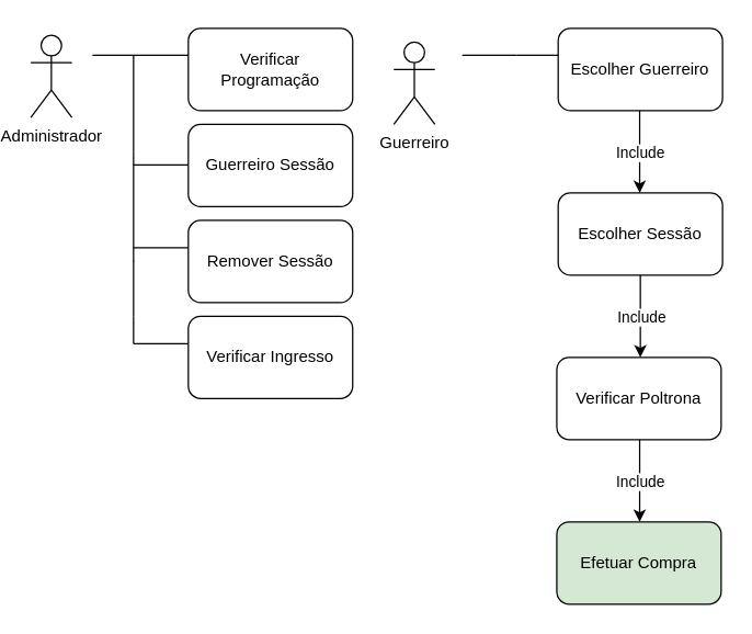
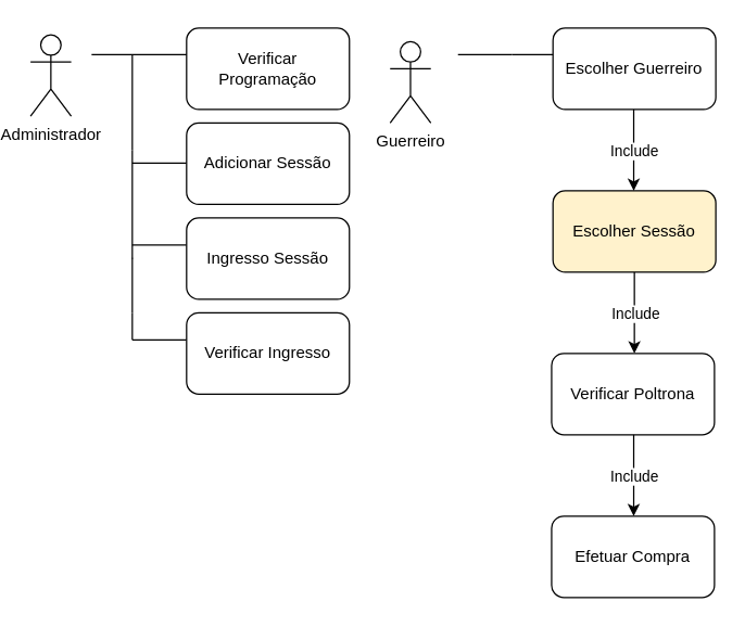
  <mxCell id="0" />
  <mxCell id="1" parent="0" />
  <mxCell id="2" value="Administrador" style="shape=umlActor;verticalLabelPosition=bottom;verticalAlign=top;html=1;outlineConnect=0;" vertex="1" parent="1"><mxGeometry x="20" y="25" width="30" height="60" as="geometry" /></mxCell>
  <mxCell id="3" value="Guerreiro" style="shape=umlActor;verticalLabelPosition=bottom;verticalAlign=top;html=1;outlineConnect=0;" vertex="1" parent="1"><mxGeometry x="285" y="30" width="30" height="60" as="geometry" /></mxCell>
  <mxCell id="4" value="Verificar Programação" style="rounded=1;whiteSpace=wrap;html=1;" vertex="1" parent="1"><mxGeometry x="135" y="20" width="120" height="60" as="geometry" /></mxCell>
  <mxCell id="5" value="" style="endArrow=none;html=1;" edge="1" parent="1"><mxGeometry width="50" height="50" relative="1" as="geometry"><mxPoint x="65" y="39.5" as="sourcePoint" /><mxPoint x="135" y="39.5" as="targetPoint" /></mxGeometry></mxCell>
  <mxCell id="6" value="" style="endArrow=none;html=1;" edge="1" parent="1"><mxGeometry width="50" height="50" relative="1" as="geometry"><mxPoint x="95" y="39.5" as="sourcePoint" /><mxPoint x="95" y="110" as="targetPoint" /><Array as="points"><mxPoint x="95" y="70" /></Array></mxGeometry></mxCell>
  <mxCell id="7" value="" style="endArrow=none;html=1;" edge="1" parent="1"><mxGeometry width="50" height="50" relative="1" as="geometry"><mxPoint x="95" y="160" as="sourcePoint" /><mxPoint x="95" y="110" as="targetPoint" /></mxGeometry></mxCell>
  <mxCell id="8" value="" style="endArrow=none;html=1;" edge="1" parent="1"><mxGeometry width="50" height="50" relative="1" as="geometry"><mxPoint x="95" y="119.5" as="sourcePoint" /><mxPoint x="135" y="119.5" as="targetPoint" /></mxGeometry></mxCell>
- <mxCell id="9" value="Guerreiro Sessão" style="rounded=1;whiteSpace=wrap;html=1;" vertex="1" parent="1"><mxGeometry x="135" y="90" width="120" height="60" as="geometry" /></mxCell>
+ <mxCell id="9" value="Adicionar Sessão" style="rounded=1;whiteSpace=wrap;html=1;" vertex="1" parent="1"><mxGeometry x="135" y="90" width="120" height="60" as="geometry" /></mxCell>
  <mxCell id="10" value="" style="endArrow=none;html=1;" edge="1" parent="1"><mxGeometry width="50" height="50" relative="1" as="geometry"><mxPoint x="95" y="160" as="sourcePoint" /><mxPoint x="95" y="190" as="targetPoint" /></mxGeometry></mxCell>
  <mxCell id="11" value="" style="endArrow=none;html=1;" edge="1" parent="1"><mxGeometry width="50" height="50" relative="1" as="geometry"><mxPoint x="95" y="180" as="sourcePoint" /><mxPoint x="135" y="180" as="targetPoint" /></mxGeometry></mxCell>
- <mxCell id="12" value="Remover Sessão" style="rounded=1;whiteSpace=wrap;html=1;" vertex="1" parent="1"><mxGeometry x="135" y="160" width="120" height="60" as="geometry" /></mxCell>
+ <mxCell id="12" value="Ingresso Sessão" style="rounded=1;whiteSpace=wrap;html=1;" vertex="1" parent="1"><mxGeometry x="135" y="160" width="120" height="60" as="geometry" /></mxCell>
  <mxCell id="13" value="" style="endArrow=none;html=1;" edge="1" parent="1"><mxGeometry width="50" height="50" relative="1" as="geometry"><mxPoint x="95" y="189.5" as="sourcePoint" /><mxPoint x="95" y="230" as="targetPoint" /></mxGeometry></mxCell>
  <mxCell id="14" value="" style="endArrow=none;html=1;" edge="1" parent="1"><mxGeometry width="50" height="50" relative="1" as="geometry"><mxPoint x="95" y="230" as="sourcePoint" /><mxPoint x="95" y="250" as="targetPoint" /></mxGeometry></mxCell>
  <mxCell id="15" value="" style="endArrow=none;html=1;" edge="1" parent="1"><mxGeometry width="50" height="50" relative="1" as="geometry"><mxPoint x="95" y="250" as="sourcePoint" /><mxPoint x="135" y="250" as="targetPoint" /></mxGeometry></mxCell>
  <mxCell id="16" value="Verificar Ingresso" style="rounded=1;whiteSpace=wrap;html=1;" vertex="1" parent="1"><mxGeometry x="135" y="230" width="120" height="60" as="geometry" /></mxCell>
  <mxCell id="17" value="" style="endArrow=none;html=1;" edge="1" parent="1"><mxGeometry width="50" height="50" relative="1" as="geometry"><mxPoint x="335" y="39.5" as="sourcePoint" /><mxPoint x="375" y="39.5" as="targetPoint" /></mxGeometry></mxCell>
  <mxCell id="18" value="" style="endArrow=none;html=1;" edge="1" parent="1"><mxGeometry width="50" height="50" relative="1" as="geometry"><mxPoint x="375" y="39.5" as="sourcePoint" /><mxPoint x="415" y="39.5" as="targetPoint" /></mxGeometry></mxCell>
  <mxCell id="19" value="Escolher Guerreiro" style="rounded=1;whiteSpace=wrap;html=1;" vertex="1" parent="1"><mxGeometry x="405" y="20" width="120" height="60" as="geometry" /></mxCell>
  <mxCell id="20" value="" style="endArrow=classic;html=1;" edge="1" parent="1"><mxGeometry relative="1" as="geometry"><mxPoint x="464.5" y="80" as="sourcePoint" /><mxPoint x="464.5" y="140" as="targetPoint" /></mxGeometry></mxCell>
  <mxCell id="21" value="Include" style="edgeLabel;resizable=0;html=1;align=center;verticalAlign=middle;" connectable="0" vertex="1" parent="20"><mxGeometry relative="1" as="geometry" /></mxCell>
- <mxCell id="22" value="Escolher Sessão" style="rounded=1;whiteSpace=wrap;html=1;" vertex="1" parent="1"><mxGeometry x="405" y="140" width="120" height="60" as="geometry" /></mxCell>
+ <mxCell id="22" value="Escolher Sessão" style="rounded=1;whiteSpace=wrap;html=1;fillColor=#fff2cc;" vertex="1" parent="1"><mxGeometry x="405" y="140" width="120" height="60" as="geometry" /></mxCell>
  <mxCell id="23" value="" style="endArrow=classic;html=1;" edge="1" parent="1"><mxGeometry relative="1" as="geometry"><mxPoint x="465" y="200" as="sourcePoint" /><mxPoint x="465" y="260" as="targetPoint" /></mxGeometry></mxCell>
  <mxCell id="24" value="Include" style="edgeLabel;resizable=0;html=1;align=center;verticalAlign=middle;" connectable="0" vertex="1" parent="23"><mxGeometry relative="1" as="geometry" /></mxCell>
  <mxCell id="25" value="Verificar Poltrona" style="rounded=1;whiteSpace=wrap;html=1;" vertex="1" parent="1"><mxGeometry x="404" y="260" width="120" height="60" as="geometry" /></mxCell>
  <mxCell id="26" value="" style="endArrow=classic;html=1;" edge="1" parent="1"><mxGeometry relative="1" as="geometry"><mxPoint x="464.5" y="320" as="sourcePoint" /><mxPoint x="464.5" y="380" as="targetPoint" /></mxGeometry></mxCell>
  <mxCell id="27" value="Include" style="edgeLabel;resizable=0;html=1;align=center;verticalAlign=middle;" connectable="0" vertex="1" parent="26"><mxGeometry relative="1" as="geometry" /></mxCell>
- <mxCell id="28" value="Efetuar Compra" style="rounded=1;whiteSpace=wrap;html=1;fillColor=#d5e8d4;" vertex="1" parent="1"><mxGeometry x="404" y="380" width="120" height="60" as="geometry" /></mxCell>
+ <mxCell id="28" value="Efetuar Compra" style="rounded=1;whiteSpace=wrap;html=1;" vertex="1" parent="1"><mxGeometry x="404" y="380" width="120" height="60" as="geometry" /></mxCell>
